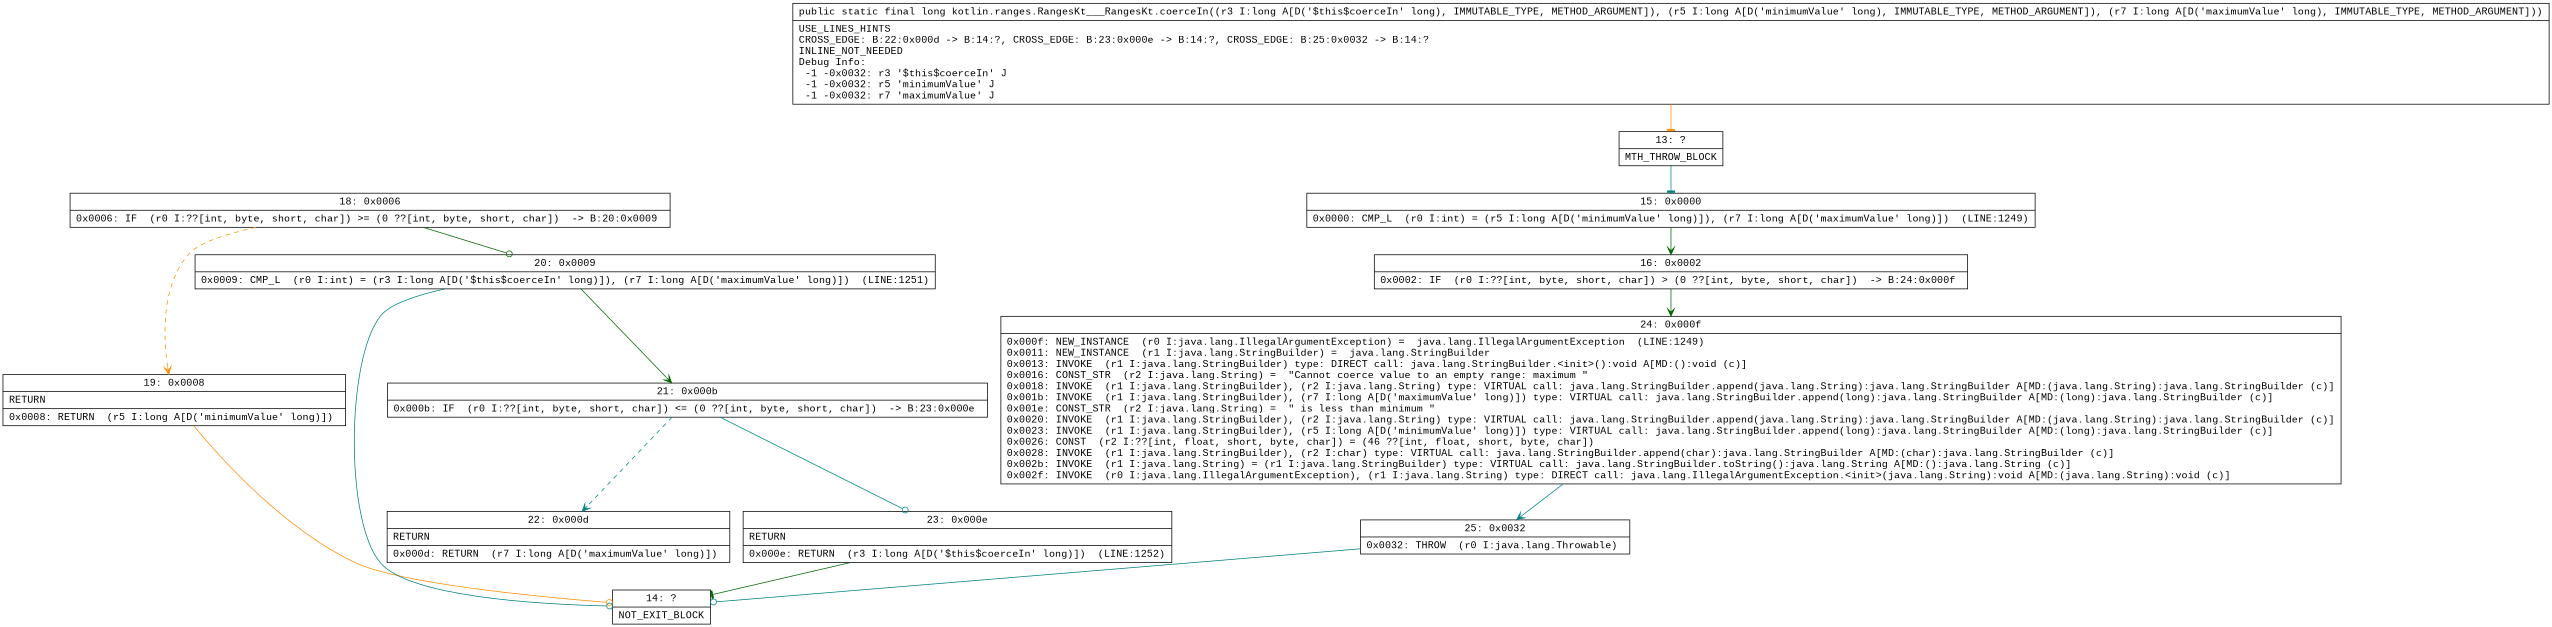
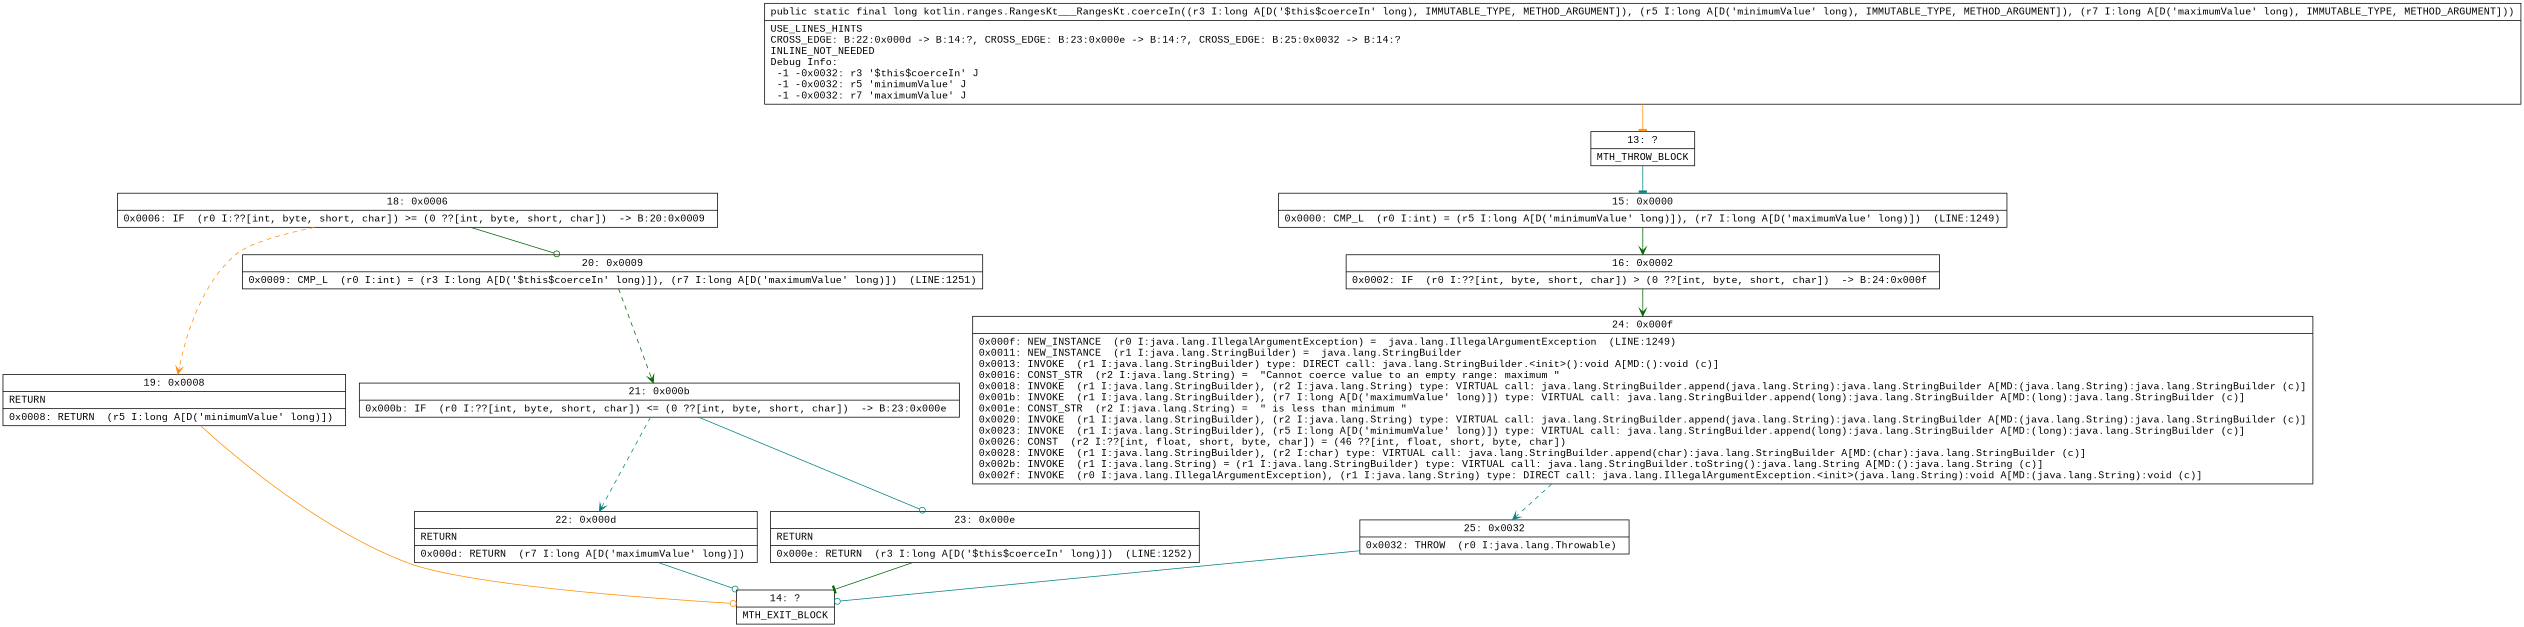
  digraph {
    fontname="Liberation Mono"
    node [fontname="Liberation Mono" shape=record]
    edge [arrowhead=vee color=teal fontname="Liberation Mono"]
    n1 [label="{13\:\ ?|MTH_THROW_BLOCK\l}"]
    n2 [label="{15\:\ 0x0000|0x0000: CMP_L  (r0 I:int) = (r5 I:long A[D('minimumValue' long)]), (r7 I:long A[D('maximumValue' long)])  (LINE:1249)\l}"]
    n3 [label="{16\:\ 0x0002|0x0002: IF  (r0 I:??[int, byte, short, char]) \> (0 ??[int, byte, short, char])  \-\> B:24:0x000f \l}"]
    n4 [label="{24\:\ 0x000f|0x000f: NEW_INSTANCE  (r0 I:java.lang.IllegalArgumentException) =  java.lang.IllegalArgumentException  (LINE:1249)\l0x0011: NEW_INSTANCE  (r1 I:java.lang.StringBuilder) =  java.lang.StringBuilder \l0x0013: INVOKE  (r1 I:java.lang.StringBuilder) type: DIRECT call: java.lang.StringBuilder.\<init\>():void A[MD:():void (c)]\l0x0016: CONST_STR  (r2 I:java.lang.String) =  \"Cannot coerce value to an empty range: maximum \" \l0x0018: INVOKE  (r1 I:java.lang.StringBuilder), (r2 I:java.lang.String) type: VIRTUAL call: java.lang.StringBuilder.append(java.lang.String):java.lang.StringBuilder A[MD:(java.lang.String):java.lang.StringBuilder (c)]\l0x001b: INVOKE  (r1 I:java.lang.StringBuilder), (r7 I:long A[D('maximumValue' long)]) type: VIRTUAL call: java.lang.StringBuilder.append(long):java.lang.StringBuilder A[MD:(long):java.lang.StringBuilder (c)]\l0x001e: CONST_STR  (r2 I:java.lang.String) =  \" is less than minimum \" \l0x0020: INVOKE  (r1 I:java.lang.StringBuilder), (r2 I:java.lang.String) type: VIRTUAL call: java.lang.StringBuilder.append(java.lang.String):java.lang.StringBuilder A[MD:(java.lang.String):java.lang.StringBuilder (c)]\l0x0023: INVOKE  (r1 I:java.lang.StringBuilder), (r5 I:long A[D('minimumValue' long)]) type: VIRTUAL call: java.lang.StringBuilder.append(long):java.lang.StringBuilder A[MD:(long):java.lang.StringBuilder (c)]\l0x0026: CONST  (r2 I:??[int, float, short, byte, char]) = (46 ??[int, float, short, byte, char]) \l0x0028: INVOKE  (r1 I:java.lang.StringBuilder), (r2 I:char) type: VIRTUAL call: java.lang.StringBuilder.append(char):java.lang.StringBuilder A[MD:(char):java.lang.StringBuilder (c)]\l0x002b: INVOKE  (r1 I:java.lang.String) = (r1 I:java.lang.StringBuilder) type: VIRTUAL call: java.lang.StringBuilder.toString():java.lang.String A[MD:():java.lang.String (c)]\l0x002f: INVOKE  (r0 I:java.lang.IllegalArgumentException), (r1 I:java.lang.String) type: DIRECT call: java.lang.IllegalArgumentException.\<init\>(java.lang.String):void A[MD:(java.lang.String):void (c)]\l}"]
    n5 [label="{25\:\ 0x0032|0x0032: THROW  (r0 I:java.lang.Throwable) \l}"]
    n6 [label="{18\:\ 0x0006|0x0006: IF  (r0 I:??[int, byte, short, char]) \>= (0 ??[int, byte, short, char])  \-\> B:20:0x0009 \l}"]
    n7 [label="{19\:\ 0x0008|RETURN\l|0x0008: RETURN  (r5 I:long A[D('minimumValue' long)]) \l}"]
    n8 [label="{20\:\ 0x0009|0x0009: CMP_L  (r0 I:int) = (r3 I:long A[D('$this$coerceIn' long)]), (r7 I:long A[D('maximumValue' long)])  (LINE:1251)\l}"]
-   n9 [label="{14\:\ ?|NOT_EXIT_BLOCK\l}"]
+   n9 [label="{14\:\ ?|MTH_EXIT_BLOCK\l}"]
    n10 [label="{21\:\ 0x000b|0x000b: IF  (r0 I:??[int, byte, short, char]) \<= (0 ??[int, byte, short, char])  \-\> B:23:0x000e \l}"]
    n11 [label="{22\:\ 0x000d|RETURN\l|0x000d: RETURN  (r7 I:long A[D('maximumValue' long)]) \l}"]
    n12 [label="{23\:\ 0x000e|RETURN\l|0x000e: RETURN  (r3 I:long A[D('$this$coerceIn' long)])  (LINE:1252)\l}"]
    n13 [label="{public static final long kotlin.ranges.RangesKt___RangesKt.coerceIn((r3 I:long A[D('$this$coerceIn' long), IMMUTABLE_TYPE, METHOD_ARGUMENT]), (r5 I:long A[D('minimumValue' long), IMMUTABLE_TYPE, METHOD_ARGUMENT]), (r7 I:long A[D('maximumValue' long), IMMUTABLE_TYPE, METHOD_ARGUMENT]))  | USE_LINES_HINTS\lCROSS_EDGE: B:22:0x000d \-\> B:14:?, CROSS_EDGE: B:23:0x000e \-\> B:14:?, CROSS_EDGE: B:25:0x0032 \-\> B:14:?\lINLINE_NOT_NEEDED\lDebug Info:\l  \-1 \-0x0032: r3 '$this$coerceIn' J\l  \-1 \-0x0032: r5 'minimumValue' J\l  \-1 \-0x0032: r7 'maximumValue' J\l}"]
    n1 -> n2 [arrowhead=tee]
    n2 -> n3 [color=darkgreen]
    n3 -> n4 [color=darkgreen]
-   n4 -> n5
+   n4 -> n5 [style=dashed]
    n5 -> n9 [arrowhead=odot]
    n6 -> n7 [color=darkorange style=dashed]
    n6 -> n8 [arrowhead=odot color=darkgreen]
    n7 -> n9 [arrowhead=odot color=darkorange]
-   n8 -> n10 [color=darkgreen]
+   n8 -> n10 [color=darkgreen style=dashed]
    n10 -> n11 [style=dashed]
    n10 -> n12 [arrowhead=odot]
-   n8 -> n9 [arrowhead=odot]
+   n11 -> n9 [arrowhead=odot]
    n12 -> n9 [arrowhead=tee color=darkgreen]
    n13 -> n1 [arrowhead=tee color=darkorange]
  }
